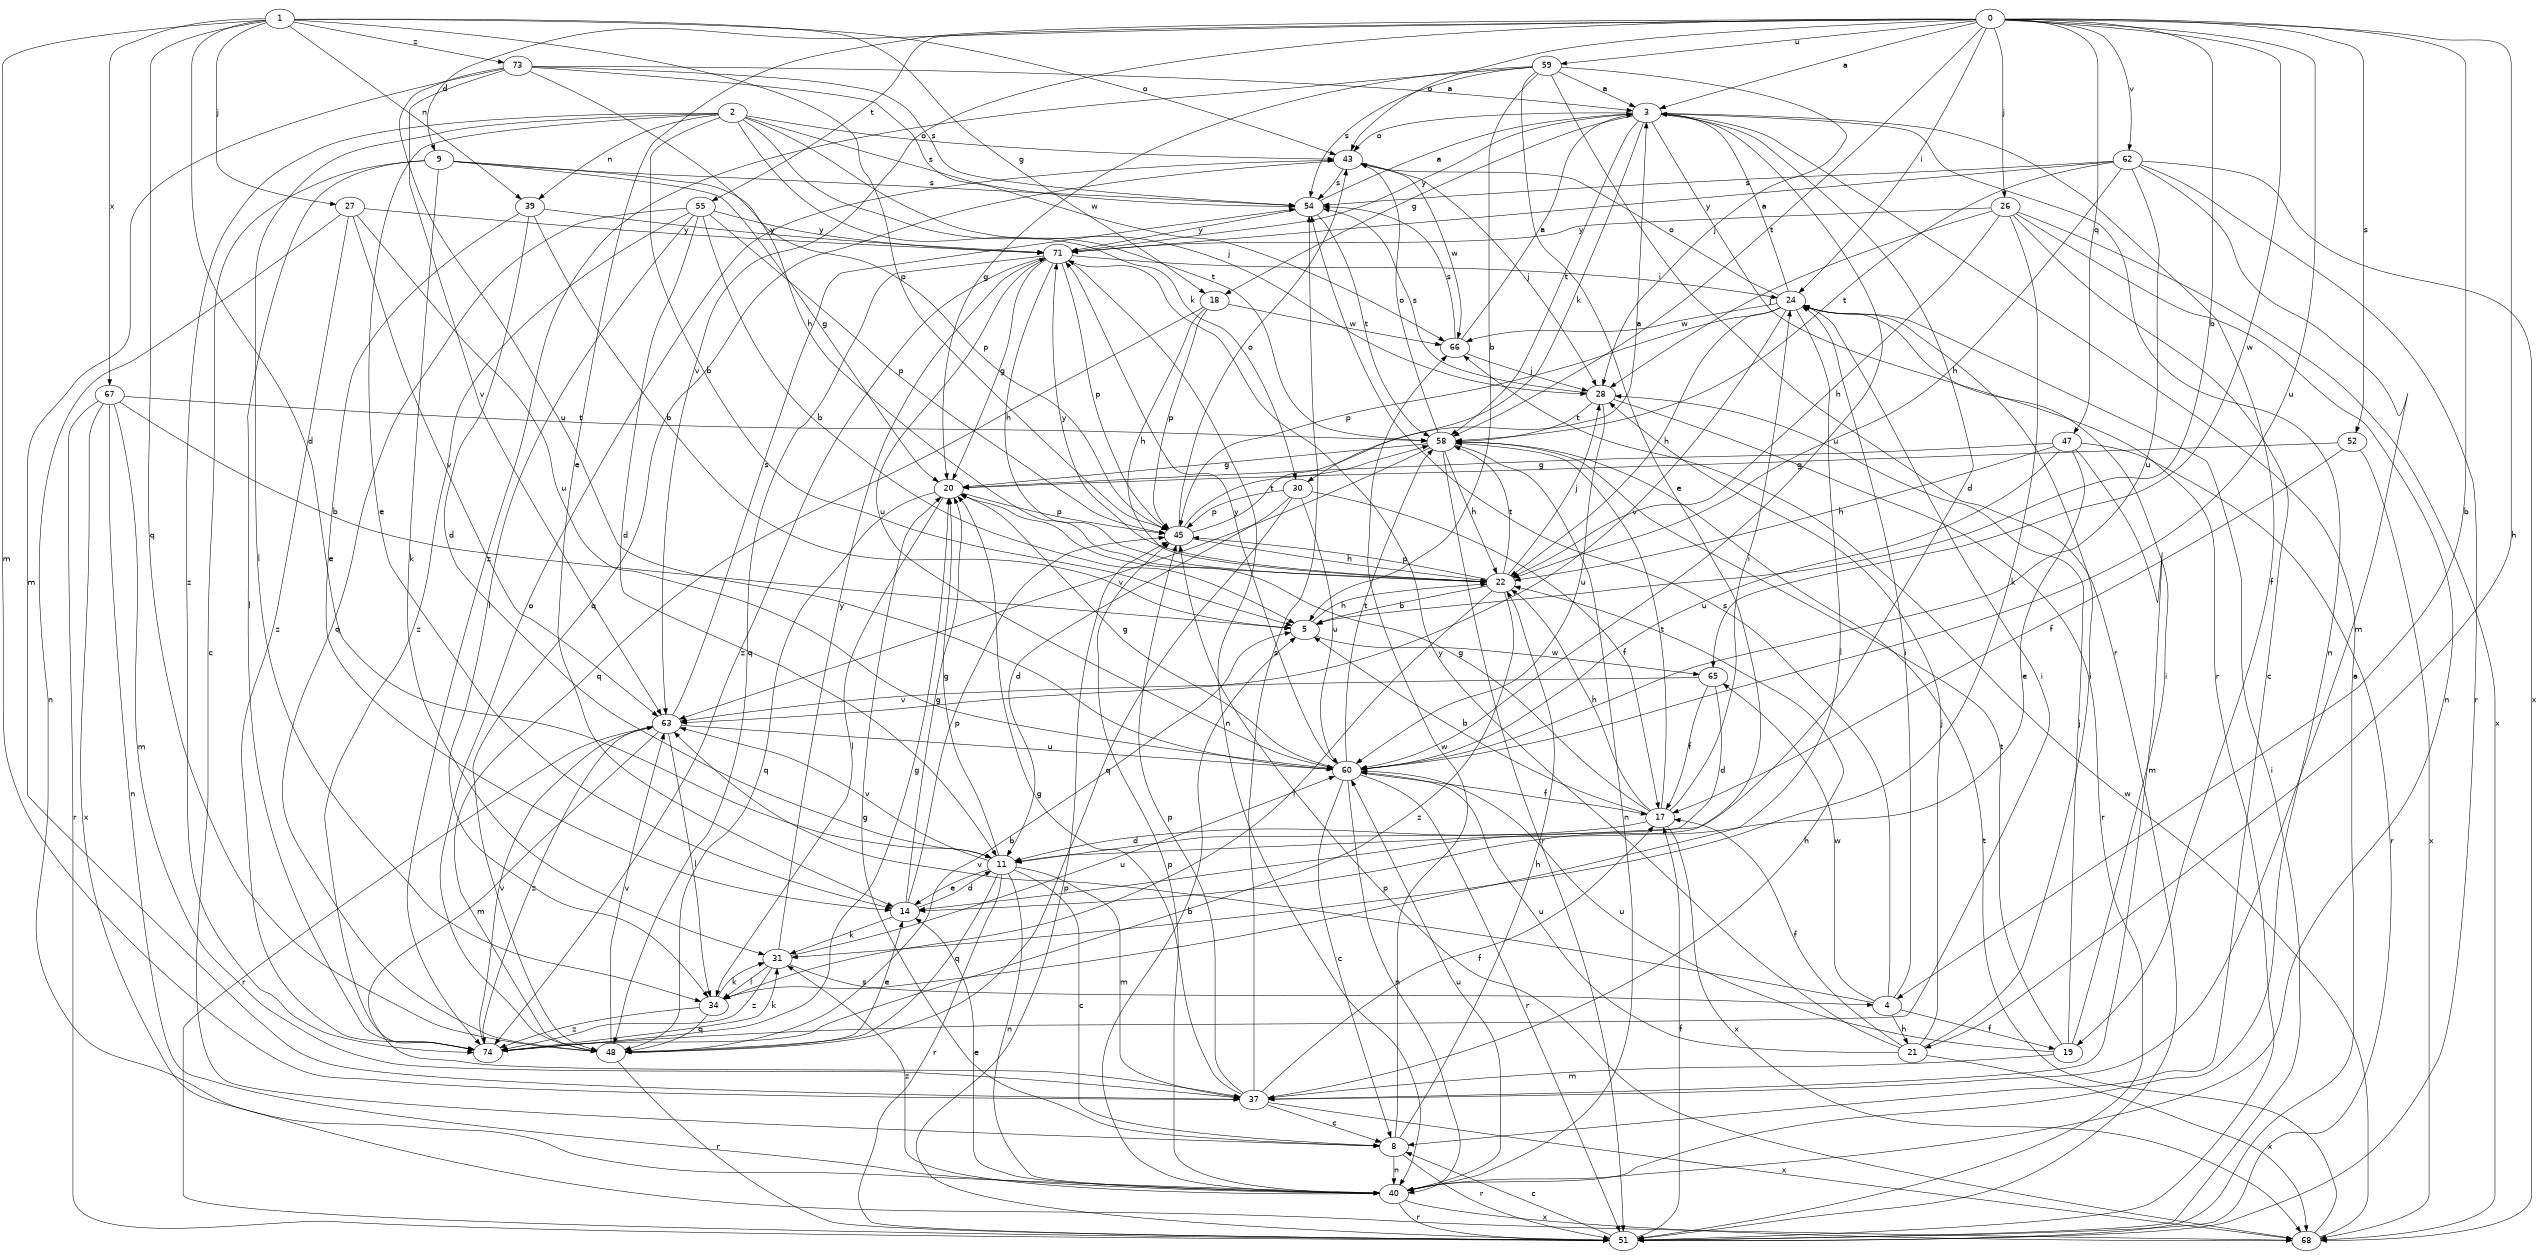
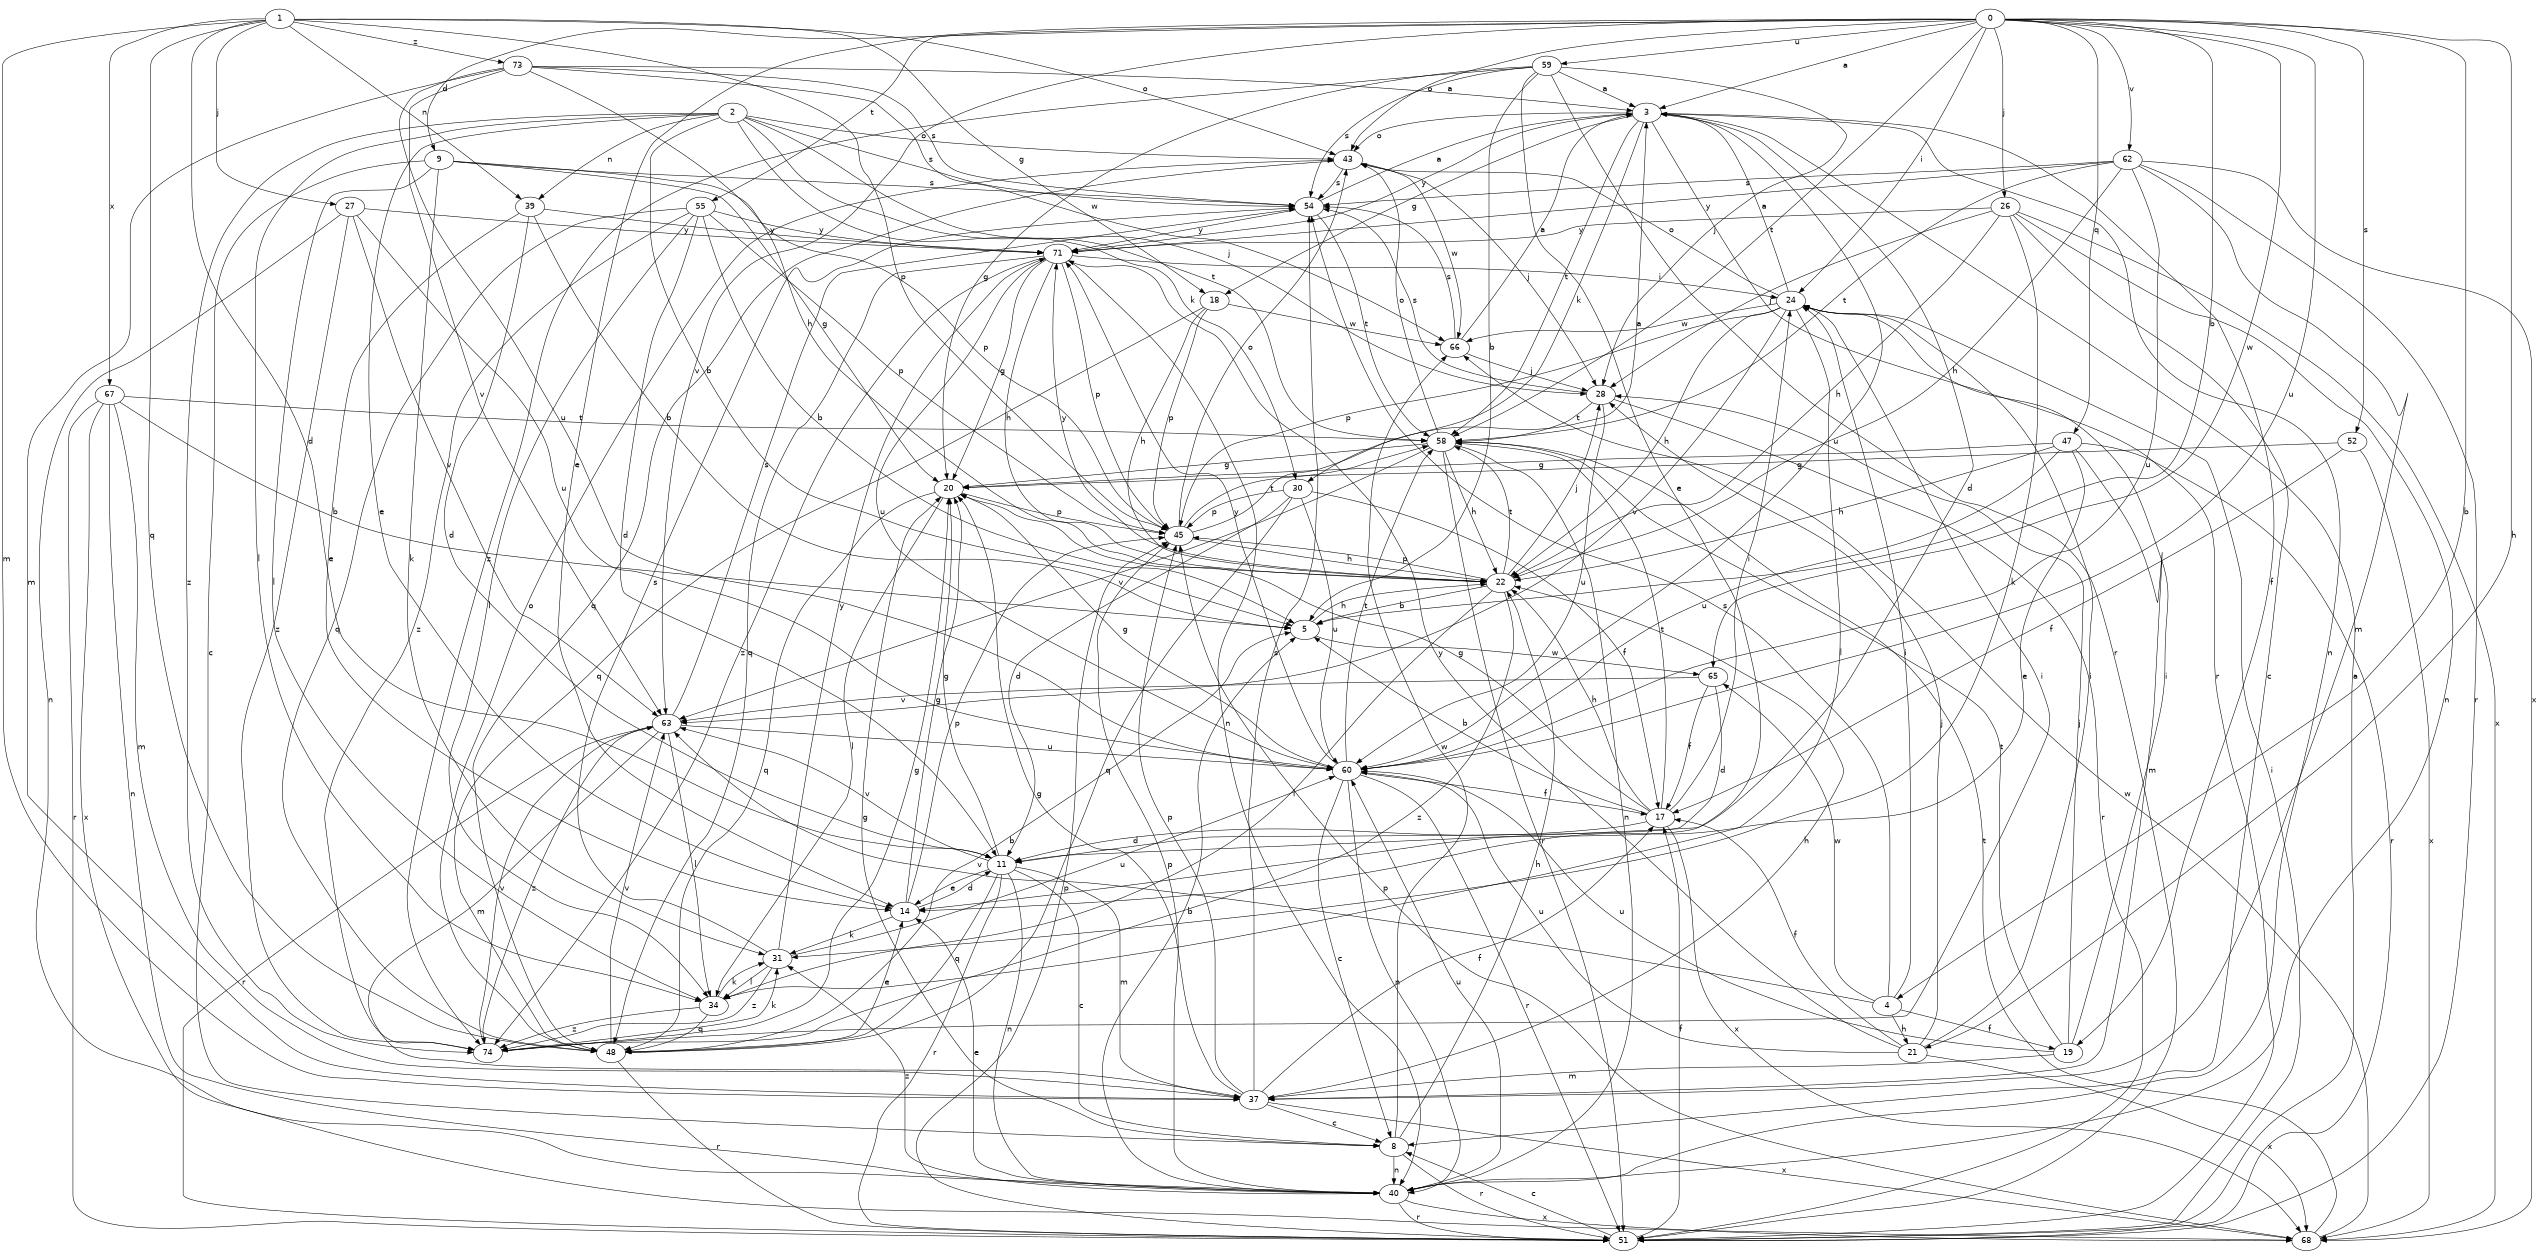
  strict digraph {
    fontname="DejaVu Sans"
    node [fontname="DejaVu Sans"]
    edge [fontname="DejaVu Sans"]
    0
    3
    4
    5
    9
    14
    21
    24
    26
    43
    47
    52
    55
    58
    59
    60
    62
    63
    65
    11
    18
    30
    n23 [label=19]
    40
    51
    71
    54
    22
    45
    34
    8
    20
    31
    28
    17
    68
    66
    48
    37
    74
    1
    27
    39
    67
    73
    2
    0 -> 3 [label=a]
    0 -> 4 [label=b]
    0 -> 5 [label=b]
    0 -> 9 [label=d]
    0 -> 14 [label=e]
    0 -> 21 [label=h]
    0 -> 24 [label=i]
    0 -> 26 [label=j]
    0 -> 43 [label=o]
    0 -> 47 [label=q]
    0 -> 52 [label=s]
    0 -> 55 [label=t]
    0 -> 58 [label=t]
    0 -> 59 [label=u]
    0 -> 60 [label=u]
    0 -> 62 [label=v]
    0 -> 63 [label=v]
    0 -> 65 [label=w]
    3 -> 43 [label=o]
    3 -> 58 [label=t]
    3 -> 60 [label=u]
    3 -> 11 [label=d]
    3 -> 18 [label=g]
    3 -> 30 [label=k]
    3 -> n23 [label=f]
    3 -> 40 [label=n]
    3 -> 51 [label=r]
    3 -> 71 [label=y]
    4 -> 21 [label=h]
    4 -> 24 [label=i]
    4 -> 63 [label=v]
    4 -> 65 [label=w]
    4 -> n23 [label=f]
    4 -> 54 [label=s]
    5 -> 65 [label=w]
    5 -> 22 [label=h]
    9 -> 54 [label=s]
    9 -> 45 [label=p]
-   9 -> 74 [label=l]
+   9 -> 34 [label=l]
    9 -> 8 [label=c]
    9 -> 20 [label=g]
    9 -> 31 [label=k]
    14 -> 11 [label=d]
    14 -> 45 [label=p]
    14 -> 20 [label=g]
    14 -> 31 [label=k]
    21 -> 24 [label=i]
    21 -> 60 [label=u]
    21 -> 71 [label=y]
    21 -> 28 [label=j]
    21 -> 17 [label=f]
    21 -> 68 [label=x]
    24 -> 3 [label=a]
    24 -> 43 [label=o]
    24 -> 63 [label=v]
    24 -> 22 [label=h]
    24 -> 45 [label=p]
    24 -> 34 [label=l]
    24 -> 66 [label=w]
    26 -> 40 [label=n]
    26 -> 71 [label=y]
    26 -> 22 [label=h]
    26 -> 8 [label=c]
    26 -> 31 [label=k]
    26 -> 28 [label=j]
    26 -> 68 [label=x]
    43 -> 54 [label=s]
    43 -> 28 [label=j]
    43 -> 66 [label=w]
    43 -> 48 [label=q]
    47 -> 14 [label=e]
    47 -> 60 [label=u]
    47 -> 51 [label=r]
    47 -> 22 [label=h]
    47 -> 20 [label=g]
    47 -> 37 [label=m]
    52 -> 20 [label=g]
    52 -> 17 [label=f]
    52 -> 68 [label=x]
    55 -> 5 [label=b]
    55 -> 11 [label=d]
    55 -> 71 [label=y]
    55 -> 45 [label=p]
    55 -> 34 [label=l]
    55 -> 48 [label=q]
    55 -> 74 [label=z]
    58 -> 43 [label=o]
    58 -> 63 [label=v]
    58 -> 40 [label=n]
    58 -> 51 [label=r]
    58 -> 22 [label=h]
    58 -> 20 [label=g]
    59 -> 3 [label=a]
    59 -> 5 [label=b]
    59 -> 14 [label=e]
    59 -> 51 [label=r]
    59 -> 54 [label=s]
    59 -> 20 [label=g]
    59 -> 28 [label=j]
    59 -> 74 [label=z]
    60 -> 58 [label=t]
    60 -> 40 [label=n]
    60 -> 51 [label=r]
    60 -> 71 [label=y]
    60 -> 8 [label=c]
    60 -> 20 [label=g]
    60 -> 17 [label=f]
    62 -> 58 [label=t]
    62 -> 60 [label=u]
    62 -> 51 [label=r]
    62 -> 71 [label=y]
    62 -> 54 [label=s]
    62 -> 22 [label=h]
    62 -> 68 [label=x]
    62 -> 37 [label=m]
    63 -> 60 [label=u]
    63 -> 51 [label=r]
    63 -> 54 [label=s]
    63 -> 34 [label=l]
    63 -> 37 [label=m]
    63 -> 74 [label=z]
    65 -> 63 [label=v]
    65 -> 11 [label=d]
    65 -> 17 [label=f]
    11 -> 14 [label=e]
    11 -> 63 [label=v]
    11 -> 40 [label=n]
    11 -> 51 [label=r]
    11 -> 8 [label=c]
    11 -> 20 [label=g]
    11 -> 48 [label=q]
    11 -> 37 [label=m]
    18 -> 22 [label=h]
    18 -> 45 [label=p]
    18 -> 66 [label=w]
    18 -> 48 [label=q]
    30 -> 60 [label=u]
    30 -> 11 [label=d]
    30 -> 45 [label=p]
    30 -> 17 [label=f]
    30 -> 48 [label=q]
    n23 -> 24 [label=i]
    n23 -> 58 [label=t]
    n23 -> 60 [label=u]
    n23 -> 28 [label=j]
    n23 -> 37 [label=m]
    40 -> 5 [label=b]
    40 -> 14 [label=e]
    40 -> 60 [label=u]
    40 -> 51 [label=r]
    40 -> 45 [label=p]
    40 -> 31 [label=z]
    40 -> 68 [label=x]
    51 -> 3 [label=a]
    51 -> 24 [label=i]
    51 -> 45 [label=p]
    51 -> 8 [label=c]
    51 -> 17 [label=f]
    71 -> 24 [label=i]
    71 -> 60 [label=u]
    71 -> 40 [label=n]
    71 -> 22 [label=h]
    71 -> 45 [label=p]
    71 -> 20 [label=g]
    71 -> 48 [label=q]
    71 -> 74 [label=z]
    54 -> 3 [label=a]
    54 -> 58 [label=t]
    54 -> 71 [label=y]
    22 -> 5 [label=b]
    22 -> 58 [label=t]
    22 -> 71 [label=y]
    22 -> 45 [label=p]
    22 -> 34 [label=l]
    22 -> 28 [label=j]
    22 -> 74 [label=z]
    45 -> 3 [label=a]
    45 -> 43 [label=o]
    45 -> 58 [label=t]
    45 -> 22 [label=h]
    34 -> 31 [label=k]
    34 -> 48 [label=q]
    34 -> 74 [label=z]
    8 -> 40 [label=n]
    8 -> 51 [label=r]
    8 -> 22 [label=h]
    8 -> 20 [label=g]
    8 -> 66 [label=w]
    20 -> 45 [label=p]
    20 -> 34 [label=l]
    20 -> 48 [label=q]
    31 -> 60 [label=u]
    31 -> 71 [label=y]
-   31 -> 4 [label=s]
+   31 -> 54 [label=s]
    31 -> 34 [label=l]
    31 -> 74 [label=z]
    28 -> 58 [label=t]
    28 -> 60 [label=u]
    28 -> 51 [label=r]
    28 -> 54 [label=s]
    17 -> 5 [label=b]
    17 -> 24 [label=i]
    17 -> 58 [label=t]
    17 -> 11 [label=d]
    17 -> 22 [label=h]
    17 -> 20 [label=g]
    17 -> 68 [label=x]
    68 -> 58 [label=t]
    68 -> 45 [label=p]
    68 -> 66 [label=w]
    66 -> 3 [label=a]
    66 -> 54 [label=s]
    66 -> 28 [label=j]
    48 -> 5 [label=b]
    48 -> 14 [label=e]
    48 -> 43 [label=o]
    48 -> 63 [label=v]
    48 -> 51 [label=r]
    37 -> 54 [label=s]
    37 -> 22 [label=h]
    37 -> 45 [label=p]
    37 -> 8 [label=c]
    37 -> 20 [label=g]
    37 -> 17 [label=f]
    37 -> 68 [label=x]
    74 -> 24 [label=i]
    74 -> 63 [label=v]
    74 -> 20 [label=g]
    74 -> 31 [label=k]
    1 -> 43 [label=o]
    1 -> 11 [label=d]
    1 -> 18 [label=g]
    1 -> 45 [label=p]
    1 -> 48 [label=q]
    1 -> 37 [label=m]
    1 -> 27 [label=j]
    1 -> 39 [label=n]
    1 -> 67 [label=x]
    1 -> 73 [label=z]
    27 -> 60 [label=u]
    27 -> 63 [label=v]
    27 -> 40 [label=n]
    27 -> 71 [label=y]
    27 -> 74 [label=z]
    39 -> 5 [label=b]
    39 -> 14 [label=e]
    39 -> 11 [label=d]
    39 -> 71 [label=y]
    67 -> 5 [label=b]
    67 -> 58 [label=t]
    67 -> 40 [label=n]
    67 -> 51 [label=r]
    67 -> 68 [label=x]
    67 -> 37 [label=m]
    73 -> 3 [label=a]
    73 -> 60 [label=u]
    73 -> 63 [label=v]
    73 -> 54 [label=s]
    73 -> 22 [label=h]
    73 -> 66 [label=w]
    73 -> 37 [label=m]
    2 -> 5 [label=b]
    2 -> 14 [label=e]
    2 -> 43 [label=o]
    2 -> 58 [label=t]
    2 -> 30 [label=k]
    2 -> 54 [label=s]
    2 -> 34 [label=l]
    2 -> 28 [label=j]
    2 -> 74 [label=z]
    2 -> 39 [label=n]
  }
